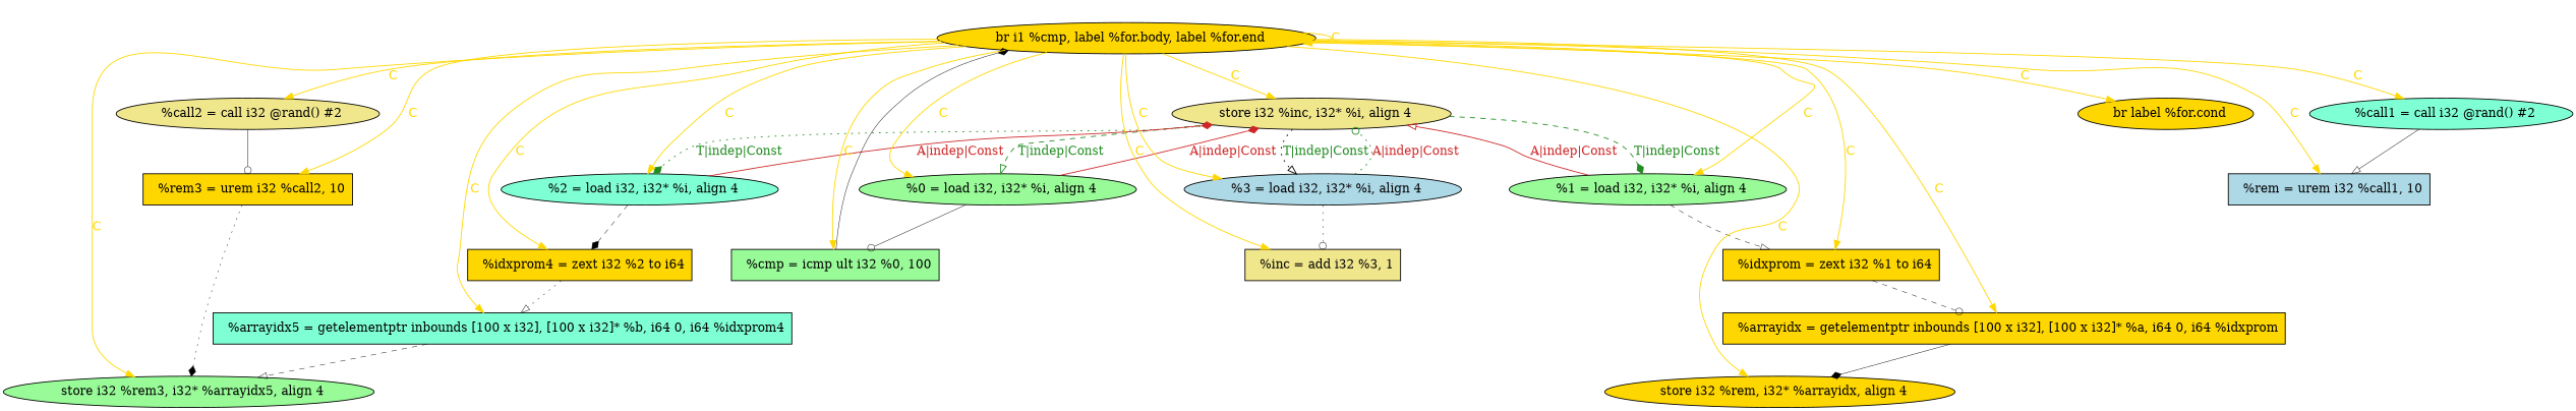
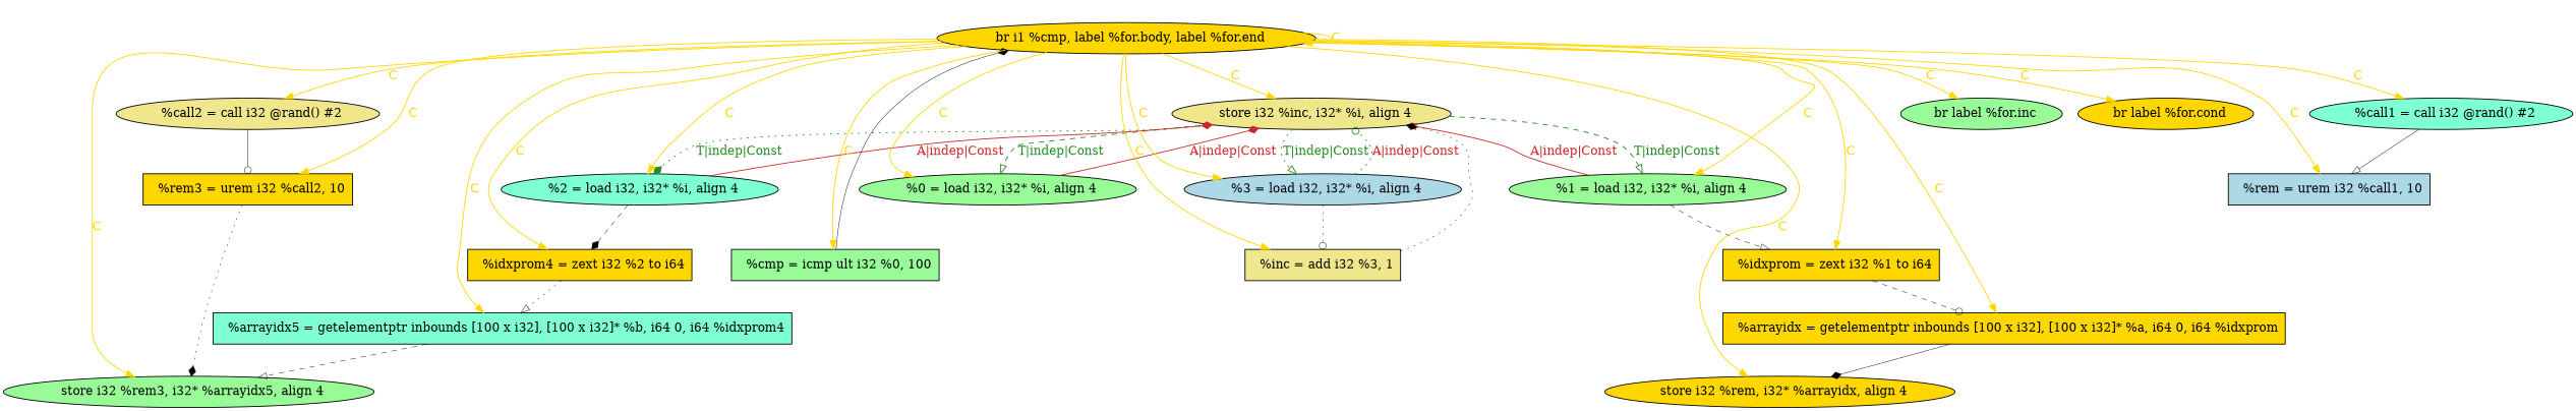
  digraph {
    node [fillcolor=gold shape=ellipse style=filled]
    edge [color=gold fontcolor=gold penwidth=1.0 style=solid]
    n1 [label="  %rem3 = urem i32 %call2, 10" shape=rectangle]
    n2 [fillcolor=palegreen label="  store i32 %rem3, i32* %arrayidx5, align 4"]
    n3 [fillcolor=khaki label="  store i32 %inc, i32* %i, align 4"]
    n4 [fillcolor=palegreen label="  %1 = load i32, i32* %i, align 4"]
    n5 [fillcolor=palegreen label="  %0 = load i32, i32* %i, align 4"]
    n6 [fillcolor=lightblue label="  %3 = load i32, i32* %i, align 4"]
    n7 [fillcolor=aquamarine label="  %2 = load i32, i32* %i, align 4"]
    n8 [label="  %idxprom = zext i32 %1 to i64" shape=rectangle]
    n9 [fillcolor=palegreen label="  %cmp = icmp ult i32 %0, 100" shape=rectangle]
    n10 [fillcolor=khaki label="  %inc = add i32 %3, 1" shape=rectangle]
    n11 [label="  %idxprom4 = zext i32 %2 to i64" shape=rectangle]
    n12 [label="  %arrayidx = getelementptr inbounds [100 x i32], [100 x i32]* %a, i64 0, i64 %idxprom" shape=rectangle]
    n13 [label="  store i32 %rem, i32* %arrayidx, align 4"]
    n14 [label="  br i1 %cmp, label %for.body, label %for.end"]
    n15 [fillcolor=aquamarine label="  %arrayidx5 = getelementptr inbounds [100 x i32], [100 x i32]* %b, i64 0, i64 %idxprom4" shape=rectangle]
    n16 [fillcolor=khaki label="  %call2 = call i32 @rand() #2"]
+   n17 [fillcolor=palegreen label="  br label %for.inc"]
    n18 [label="  br label %for.cond"]
    n19 [fillcolor=aquamarine label="  %call1 = call i32 @rand() #2"]
    n20 [fillcolor=lightblue label="  %rem = urem i32 %call1, 10" shape=rectangle]
    n1 -> n2 [arrowhead=diamond color=black fontcolor=black penwidth=0.5 style=dotted]
-   n3 -> n4 [arrowhead=diamond color=forestgreen fontcolor=forestgreen label="T|indep|Const" style=dashed]
+   n3 -> n4 [arrowhead=onormal color=forestgreen fontcolor=forestgreen label="T|indep|Const" style=dashed]
    n3 -> n5 [arrowhead=onormal color=forestgreen fontcolor=forestgreen label="T|indep|Const" style=dashed]
-   n3 -> n6 [arrowhead=onormal color=black fontcolor=forestgreen label="T|indep|Const" style=dotted]
+   n3 -> n6 [arrowhead=onormal color=forestgreen fontcolor=forestgreen label="T|indep|Const" style=dotted]
    n3 -> n7 [arrowhead=diamond color=forestgreen fontcolor=forestgreen label="T|indep|Const" style=dotted]
    n4 -> n3 [arrowhead=onormal color=firebrick3 fontcolor=firebrick3 label="A|indep|Const"]
    n4 -> n8 [arrowhead=onormal color=black fontcolor=black penwidth=0.5 style=dashed]
    n5 -> n3 [arrowhead=diamond color=firebrick3 fontcolor=firebrick3 label="A|indep|Const"]
-   n5 -> n9 [arrowhead=odot color=black fontcolor=black penwidth=0.5]
    n6 -> n3 [arrowhead=odot color=forestgreen fontcolor=firebrick3 label="A|indep|Const" style=dotted]
    n6 -> n10 [arrowhead=odot color=black fontcolor=black penwidth=0.5 style=dotted]
    n7 -> n3 [arrowhead=diamond color=firebrick3 fontcolor=firebrick3 label="A|indep|Const"]
    n7 -> n11 [arrowhead=diamond color=black fontcolor=black penwidth=0.5 style=dashed]
    n8 -> n12 [arrowhead=odot color=black fontcolor=black penwidth=0.5 style=dashed]
    n9 -> n14 [arrowhead=diamond color=black fontcolor=black penwidth=0.5]
+   n10 -> n3 [arrowhead=diamond color=black fontcolor=black penwidth=0.5 style=dotted]
    n11 -> n15 [arrowhead=onormal color=black fontcolor=black penwidth=0.5 style=dotted]
    n12 -> n13 [arrowhead=diamond color=black fontcolor=black penwidth=0.5]
    n14 -> n1 [label=C]
    n14 -> n2 [label=C]
    n14 -> n3 [label=C]
    n14 -> n4 [label=C]
    n14 -> n5 [label=C]
    n14 -> n6 [label=C]
    n14 -> n7 [label=C]
    n14 -> n8 [label=C]
    n14 -> n9 [label=C]
    n14 -> n10 [label=C]
    n14 -> n11 [label=C]
    n14 -> n12 [label=C]
    n14 -> n13 [label=C]
    n14 -> n14 [label=C]
    n14 -> n15 [label=C]
    n14 -> n16 [label=C]
+   n14 -> n17 [label=C]
    n14 -> n18 [label=C]
    n14 -> n19 [label=C]
    n14 -> n20 [label=C]
    n15 -> n2 [arrowhead=onormal color=black fontcolor=black penwidth=0.5 style=dashed]
    n16 -> n1 [arrowhead=odot color=black fontcolor=black penwidth=0.5]
    n19 -> n20 [arrowhead=onormal color=black fontcolor=black penwidth=0.5]
  }
